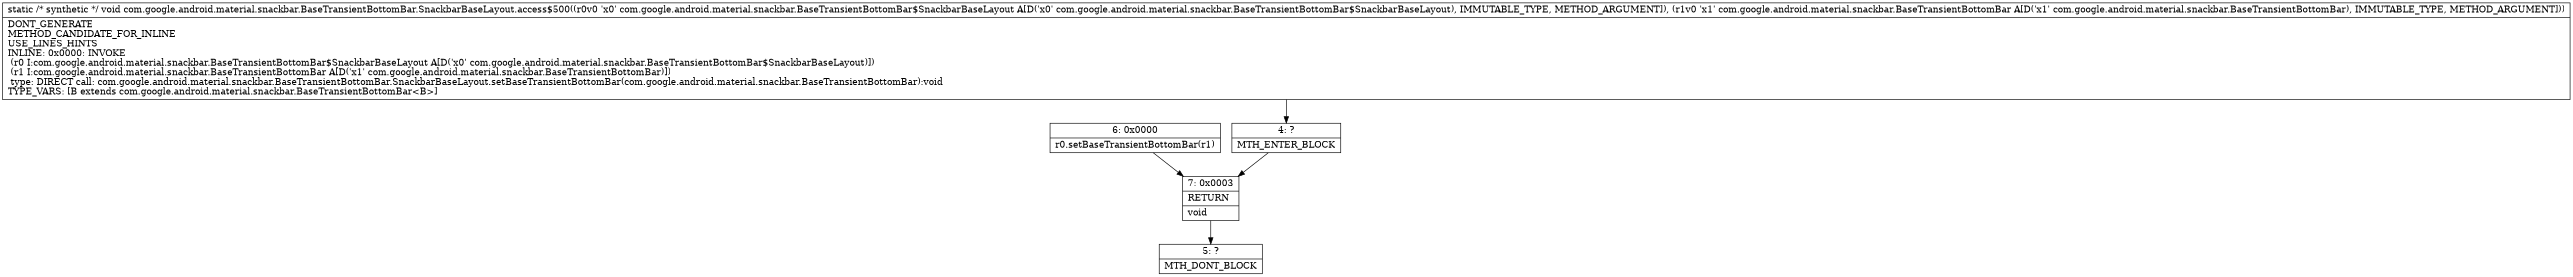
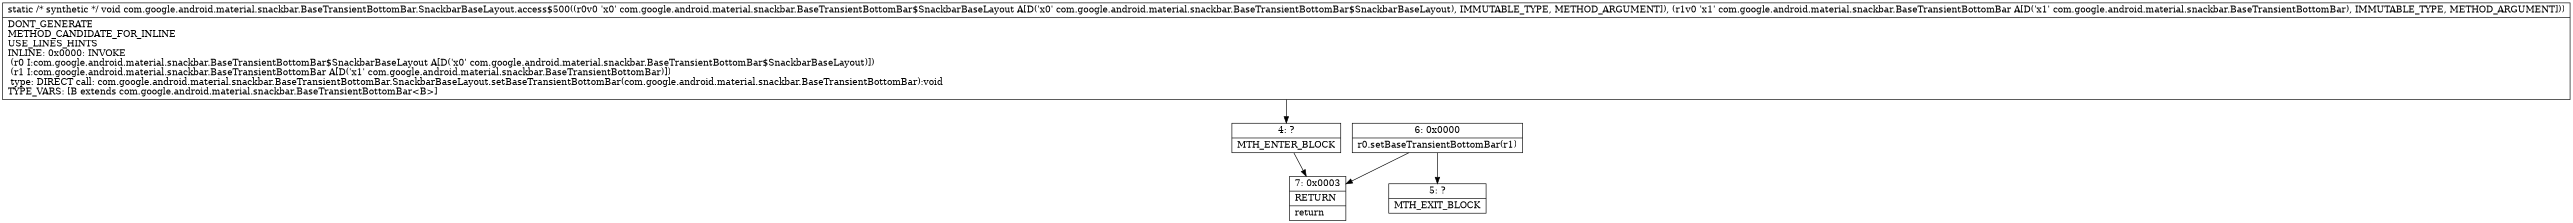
  digraph {
    node [shape=record]
    n1 [label="{4\:\ ?|MTH_ENTER_BLOCK\l}"]
-   n2 [label="{7\:\ 0x0003|RETURN\l|void\l}"]
+   n2 [label="{7\:\ 0x0003|RETURN\l|return\l}"]
    n3 [label="{6\:\ 0x0000|r0.setBaseTransientBottomBar(r1)\l}"]
-   n4 [label="{5\:\ ?|MTH_DONT_BLOCK\l}"]
+   n4 [label="{5\:\ ?|MTH_EXIT_BLOCK\l}"]
    n5 [label="{static \/* synthetic *\/ void com.google.android.material.snackbar.BaseTransientBottomBar.SnackbarBaseLayout.access$500((r0v0 'x0' com.google.android.material.snackbar.BaseTransientBottomBar$SnackbarBaseLayout A[D('x0' com.google.android.material.snackbar.BaseTransientBottomBar$SnackbarBaseLayout), IMMUTABLE_TYPE, METHOD_ARGUMENT]), (r1v0 'x1' com.google.android.material.snackbar.BaseTransientBottomBar A[D('x1' com.google.android.material.snackbar.BaseTransientBottomBar), IMMUTABLE_TYPE, METHOD_ARGUMENT]))  | DONT_GENERATE\lMETHOD_CANDIDATE_FOR_INLINE\lUSE_LINES_HINTS\lINLINE: 0x0000: INVOKE  \l  (r0 I:com.google.android.material.snackbar.BaseTransientBottomBar$SnackbarBaseLayout A[D('x0' com.google.android.material.snackbar.BaseTransientBottomBar$SnackbarBaseLayout)])\l  (r1 I:com.google.android.material.snackbar.BaseTransientBottomBar A[D('x1' com.google.android.material.snackbar.BaseTransientBottomBar)])\l type: DIRECT call: com.google.android.material.snackbar.BaseTransientBottomBar.SnackbarBaseLayout.setBaseTransientBottomBar(com.google.android.material.snackbar.BaseTransientBottomBar):void\lTYPE_VARS: [B extends com.google.android.material.snackbar.BaseTransientBottomBar\<B\>]\l}"]
    n1 -> n2
-   n2 -> n4
+   n3 -> n4
    n3 -> n2
    n5 -> n1
  }
